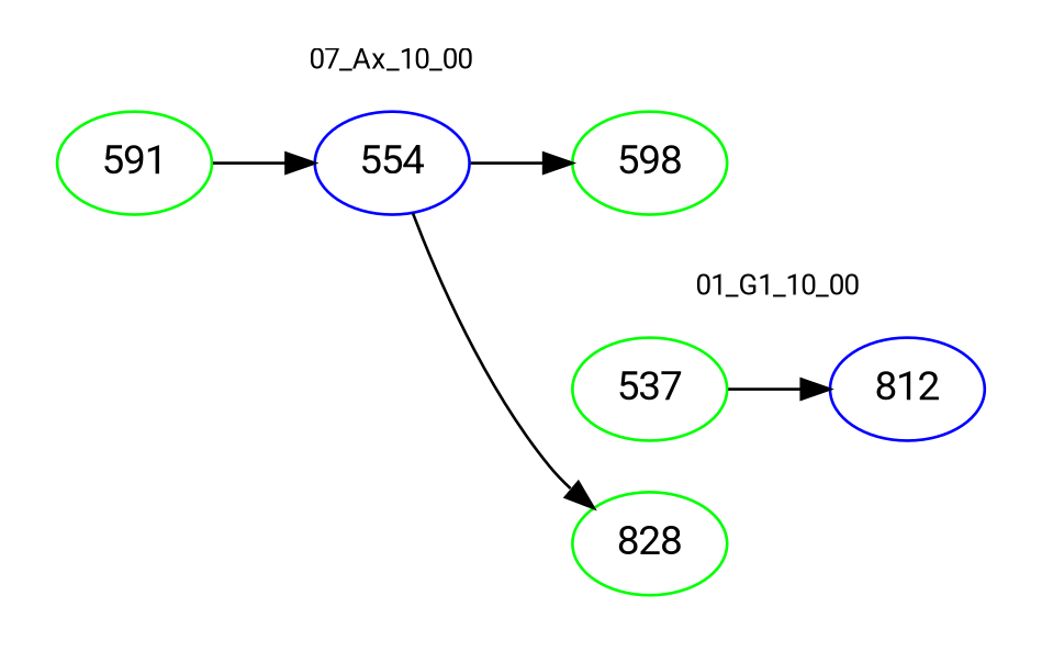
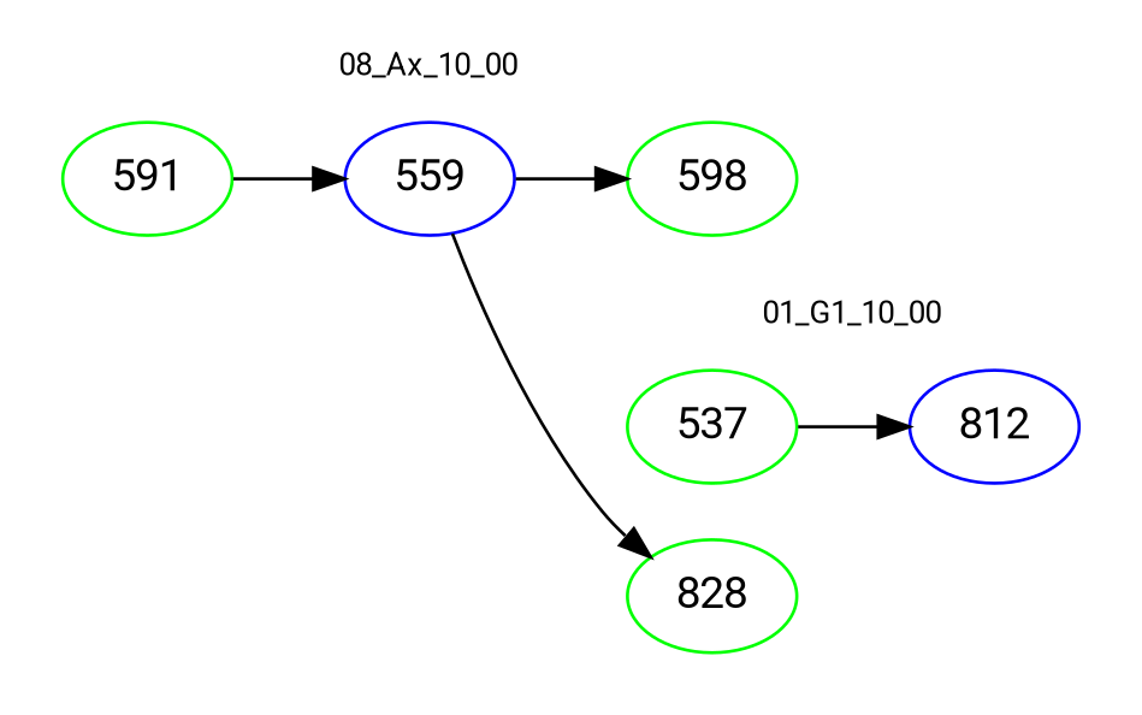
  digraph {
    fontname=Roboto
    rankdir=LR
    node [color=green fontname=Roboto]
    edge [color=black fontname=Roboto]
    n1 [label=591]
-   n2 [color=blue label=554]
+   n2 [color=blue label=559]
    n3 [label=598]
    n4 [label=537]
    n5 [color=blue label=812]
    n6 [label=828]
    subgraph cluster_1 {
      color=white
      fontsize=10
-     label="07_Ax_10_00"
+     label="08_Ax_10_00"
      n1
      n2
      n3
    }
    subgraph cluster_2 {
      color=white
      fontsize=10
      label="01_G1_10_00"
      n4
      n5
      n6
    }
    n1 -> n2
    n2 -> n3
    n2 -> n6
    n4 -> n5
  }
